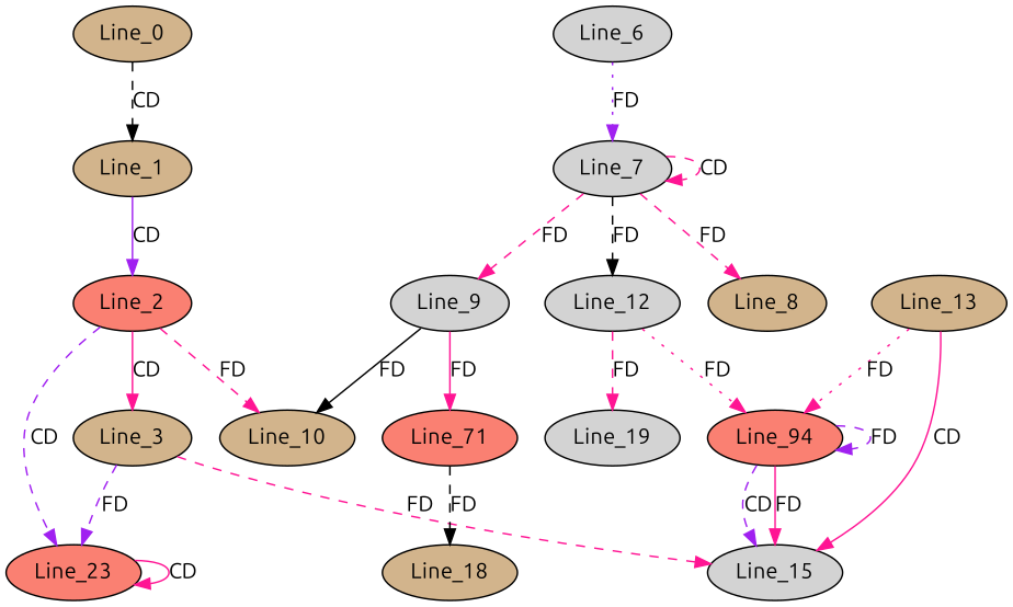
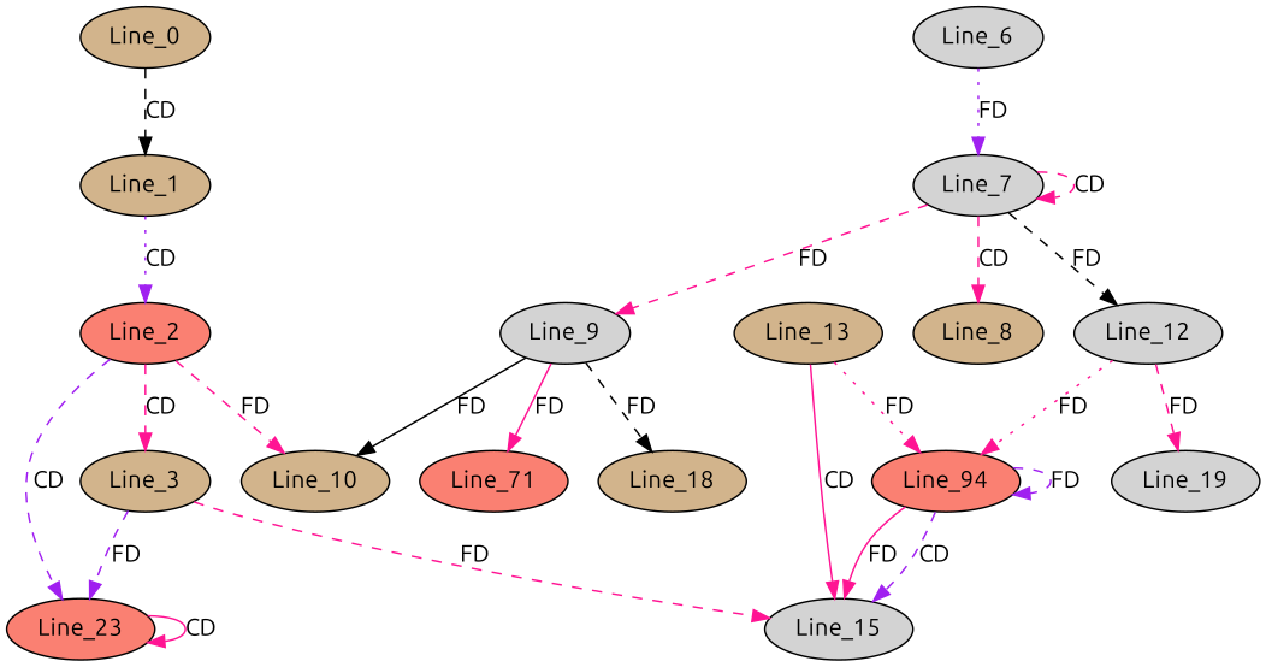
  digraph {
    fontname=Ubuntu
    node [fillcolor=tan fontname=Ubuntu style=filled]
    edge [color=deeppink fontname=Ubuntu style=dashed]
    Line_0
    Line_1
    Line_2 [fillcolor=salmon]
    Line_3
    Line_10
    Line_23 [fillcolor=salmon]
    Line_15 [fillcolor=lightgrey]
    Line_7 [fillcolor=lightgrey]
    Line_8
    Line_9 [fillcolor=lightgrey]
    Line_12 [fillcolor=lightgrey]
    n12 [fillcolor=salmon label=Line_71]
    Line_18
    n14 [fillcolor=salmon label=Line_94]
    Line_19 [fillcolor=lightgrey]
    Line_6 [fillcolor=lightgrey]
    Line_13
    Line_0 -> Line_1 [color=black label=CD]
-   Line_1 -> Line_2 [color=purple label=CD style=solid]
-   Line_2 -> Line_3 [label=CD style=solid]
+   Line_1 -> Line_2 [color=purple label=CD style=dotted]
+   Line_2 -> Line_3 [label=CD]
    Line_2 -> Line_10 [label=FD]
    Line_2 -> Line_23 [color=purple label=CD]
    Line_3 -> Line_23 [color=purple label=FD]
    Line_3 -> Line_15 [label=FD]
    Line_23 -> Line_23 [label=CD style=solid]
    Line_7 -> Line_7 [label=CD]
-   Line_7 -> Line_8 [label=FD]
+   Line_7 -> Line_8 [label=CD]
    Line_7 -> Line_9 [label=FD]
    Line_7 -> Line_12 [color=black label=FD]
    Line_9 -> Line_10 [color=black label=FD style=solid]
    Line_9 -> n12 [label=FD style=solid]
-   n12 -> Line_18 [color=black label=FD]
+   Line_9 -> Line_18 [color=black label=FD]
    Line_12 -> n14 [label=FD style=dotted]
    Line_12 -> Line_19 [label=FD]
    n14 -> Line_15 [color=purple label=CD]
    n14 -> Line_15 [label=FD style=solid]
    n14 -> n14 [color=purple label=FD]
    Line_6 -> Line_7 [color=purple label=FD style=dotted]
    Line_13 -> Line_15 [label=CD style=solid]
    Line_13 -> n14 [label=FD style=dotted]
  }
